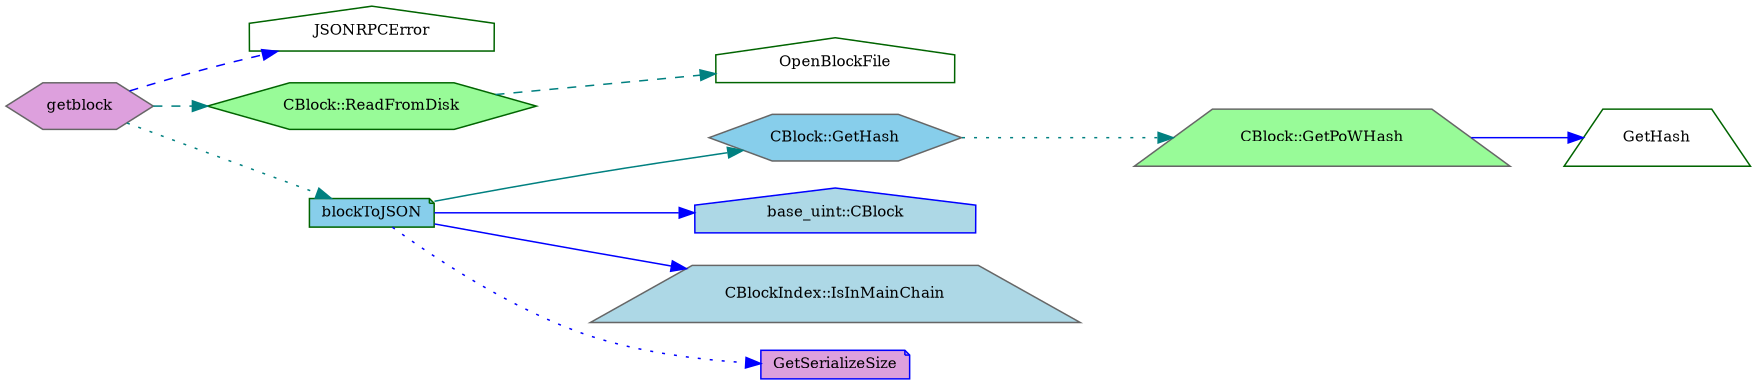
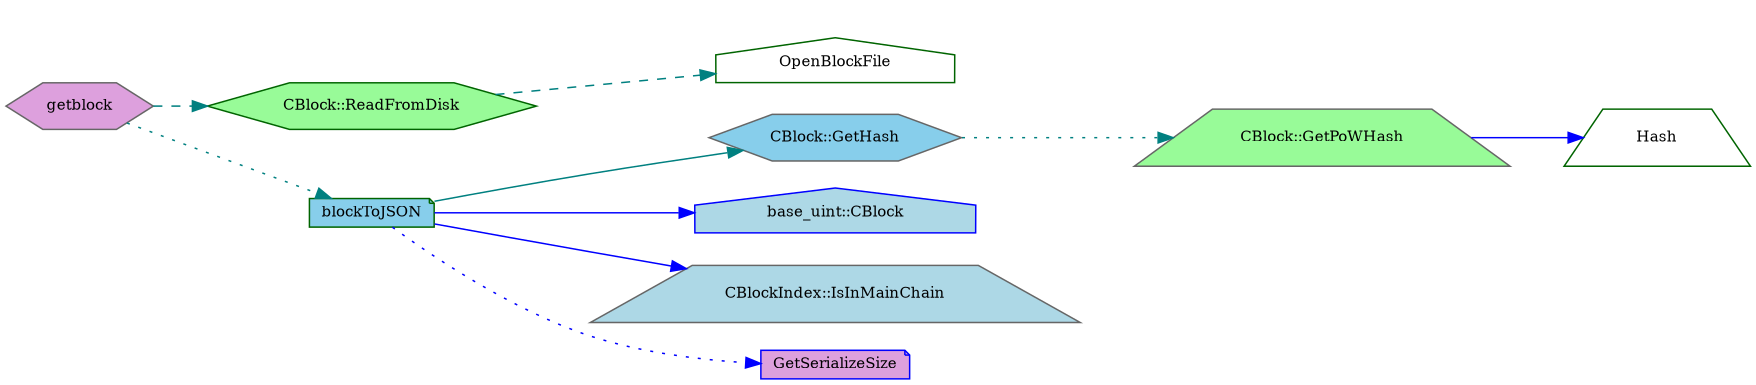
  digraph {
    fontname="DejaVu Serif"
    rankdir=LR
    node [color=darkgreen fillcolor=white fontname="DejaVu Serif" fontsize=10 shape=hexagon style=filled]
    edge [color=blue fontname="DejaVu Serif" fontsize=10 labelfontname=Helvetica labelfontsize=10 style=solid]
    n1 [color=gray40 fillcolor=plum fontcolor=black height=0.2 label=getblock width=0.4]
-   n2 [height=0.2 label=JSONRPCError shape=house width=0.4]
    n3 [fillcolor=palegreen height=0.2 label="CBlock::ReadFromDisk" width=0.4]
    n4 [fillcolor=skyblue height=0.2 label=blockToJSON shape=note width=0.4]
    n5 [height=0.2 label=OpenBlockFile shape=house width=0.4]
    n6 [color=gray40 fillcolor=skyblue height=0.2 label="CBlock::GetHash" width=0.4]
    n7 [color=blue fillcolor=lightblue height=0.2 label="base_uint::CBlock" shape=house width=0.4]
    n8 [color=gray40 fillcolor=lightblue height=0.2 label="CBlockIndex::IsInMainChain" shape=trapezium width=0.4]
    n9 [color=blue fillcolor=plum height=0.2 label=GetSerializeSize shape=note width=0.4]
    n10 [color=gray40 fillcolor=palegreen height=0.2 label="CBlock::GetPoWHash" shape=trapezium width=0.4]
-   n11 [height=0.2 label=GetHash shape=trapezium width=0.4]
-   n1 -> n2 [style=dashed]
+   n11 [height=0.2 label=Hash shape=trapezium width=0.4]
    n1 -> n3 [color=teal style=dashed]
    n1 -> n4 [color=teal style=dotted]
    n3 -> n5 [color=teal style=dashed]
    n4 -> n6 [color=teal]
    n4 -> n7
    n4 -> n8
    n4 -> n9 [style=dotted]
    n6 -> n10 [color=teal style=dotted]
    n10 -> n11
  }
